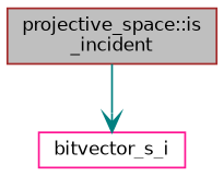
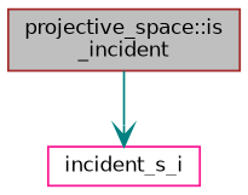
  digraph {
    rankdir=TB
    node [fontname=Helvetica fontsize=10 shape=record style=filled]
    n1 [color=brown fillcolor=grey75 fontcolor=black height=0.2 label="projective_space::is\l_incident" width=0.4]
-   n2 [color=deeppink fillcolor=white height=0.2 label=bitvector_s_i width=0.4]
+   n2 [color=deeppink fillcolor=white height=0.2 label=incident_s_i width=0.4]
    n1 -> n2 [color=teal fontname=Helvetica fontsize=10 labelfontname=Helvetica labelfontsize=10 style=solid arrowhead=vee]
  }
